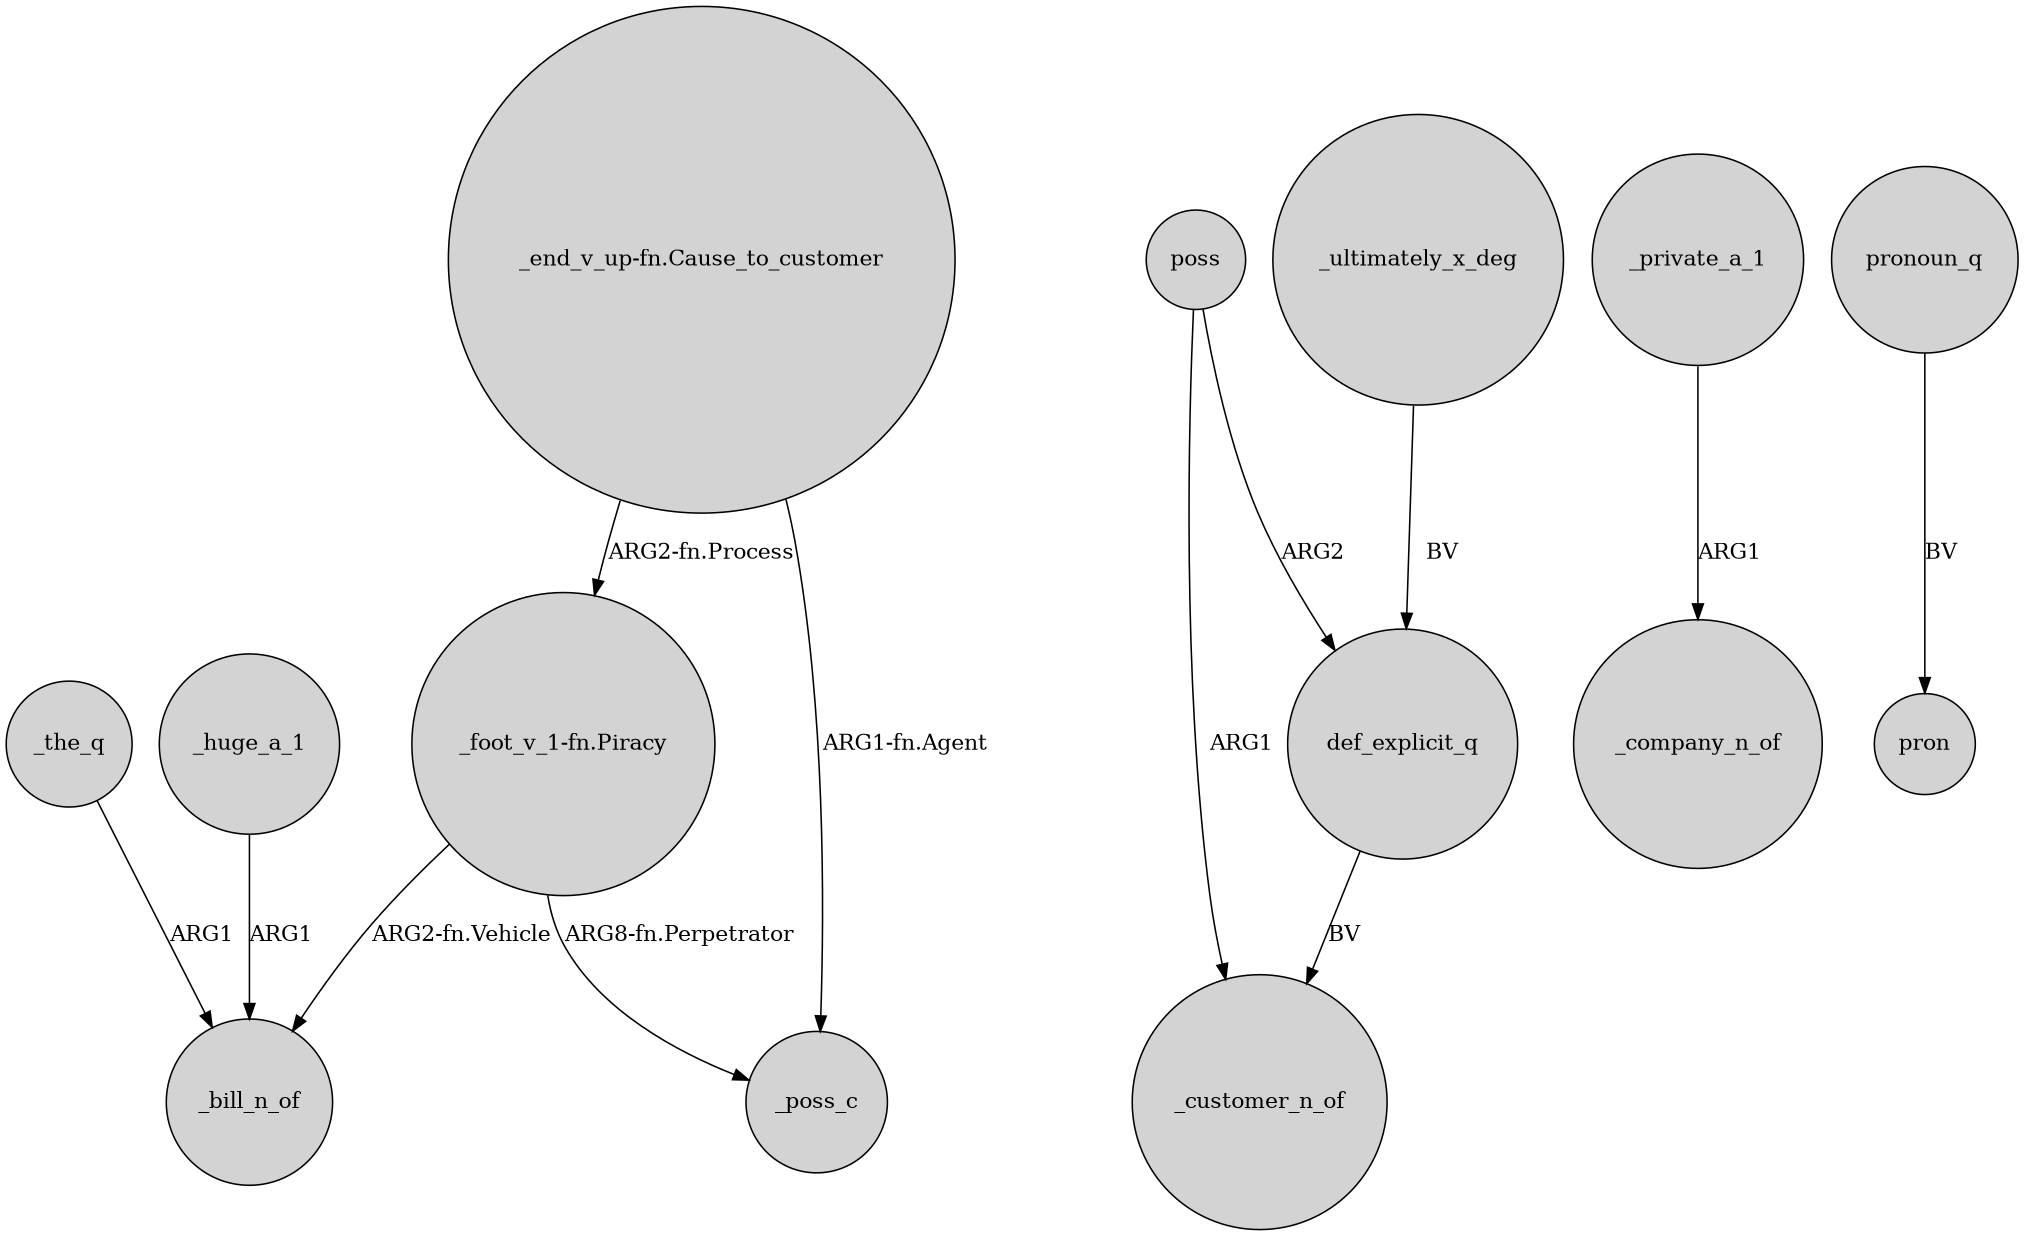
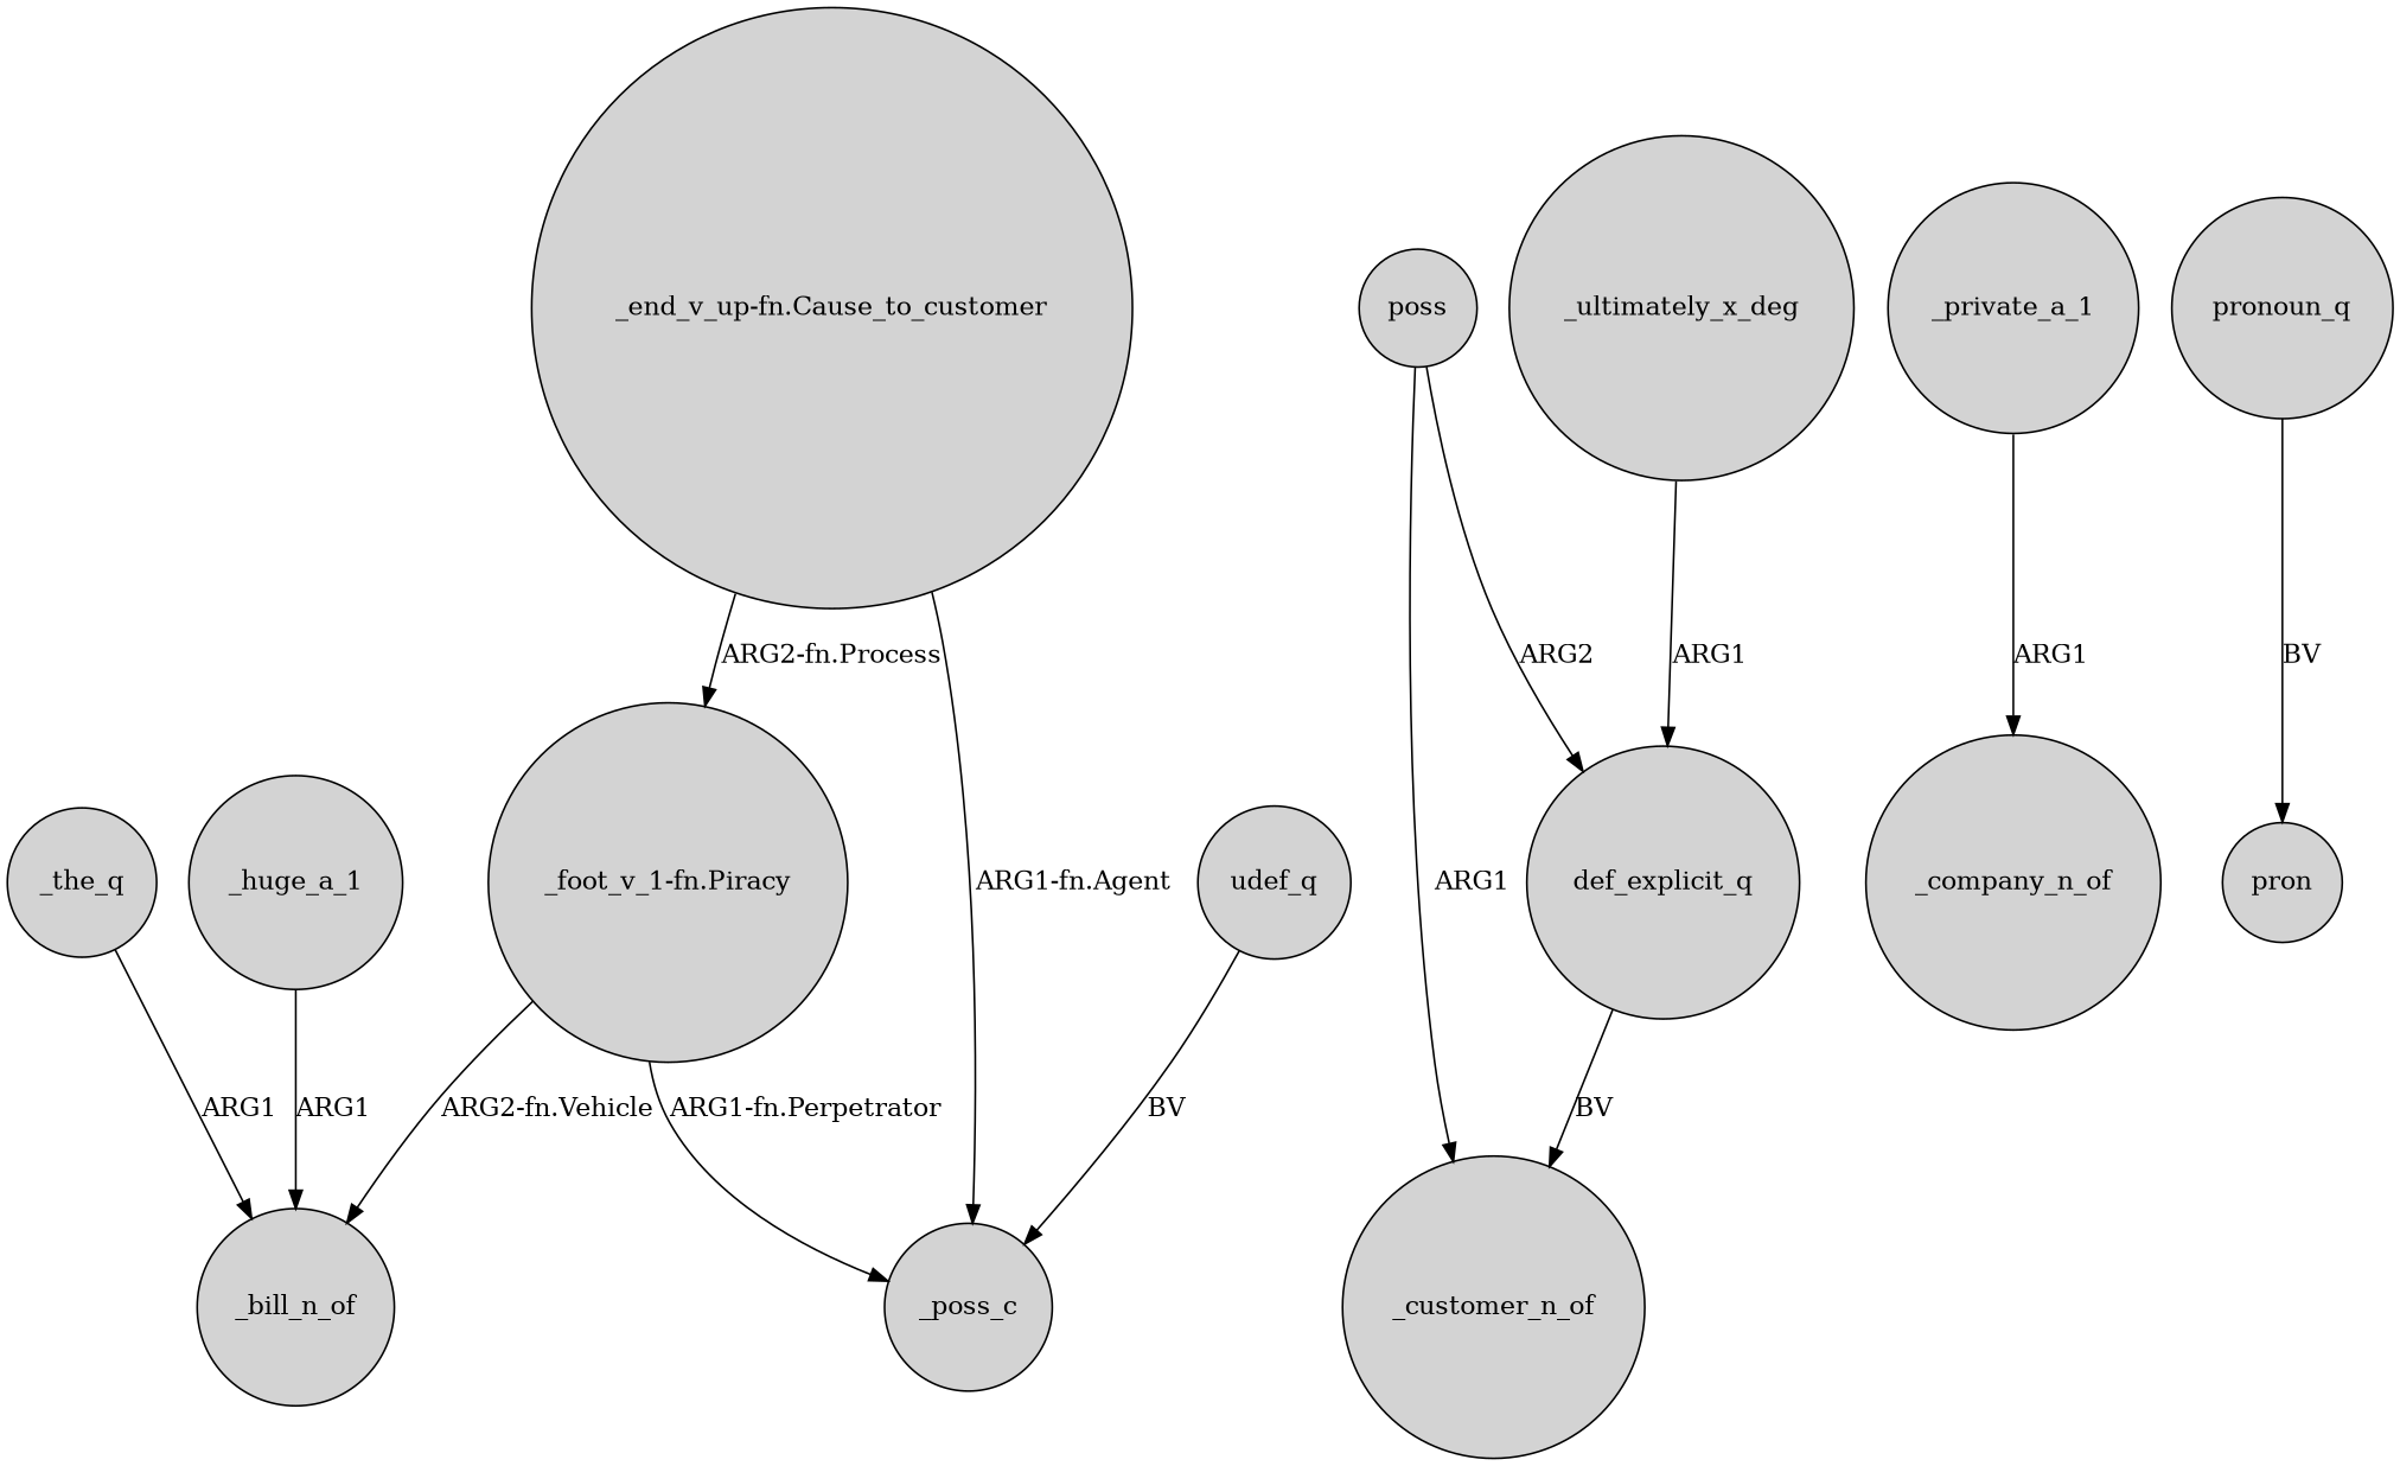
  digraph {
    node [shape=circle style=filled]
    n1 [label=_poss_c]
    "_foot_v_1-fn.Piracy"
    _bill_n_of
    _huge_a_1
    poss
    _customer_n_of
    def_explicit_q
    _private_a_1
    _company_n_of
    _ultimately_x_deg
+   udef_q
    _the_q
    n13 [label="_end_v_up-fn.Cause_to_customer"]
    pronoun_q
    pron
-   "_foot_v_1-fn.Piracy" -> n1 [label="ARG8-fn.Perpetrator"]
+   "_foot_v_1-fn.Piracy" -> n1 [label="ARG1-fn.Perpetrator"]
    "_foot_v_1-fn.Piracy" -> _bill_n_of [label="ARG2-fn.Vehicle"]
    _huge_a_1 -> _bill_n_of [label=ARG1]
    poss -> _customer_n_of [label=ARG1]
    poss -> def_explicit_q [label=ARG2]
    def_explicit_q -> _customer_n_of [label=BV]
    _private_a_1 -> _company_n_of [label=ARG1]
-   _ultimately_x_deg -> def_explicit_q [label=BV]
+   _ultimately_x_deg -> def_explicit_q [label=ARG1]
+   udef_q -> n1 [label=BV]
    _the_q -> _bill_n_of [label=ARG1]
    n13 -> n1 [label="ARG1-fn.Agent"]
    n13 -> "_foot_v_1-fn.Piracy" [label="ARG2-fn.Process"]
    pronoun_q -> pron [label=BV]
  }
